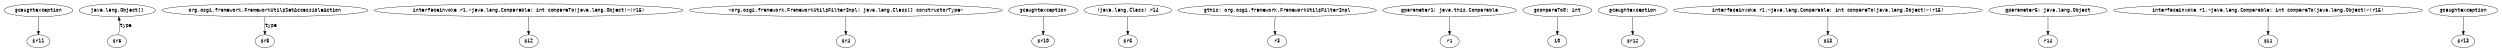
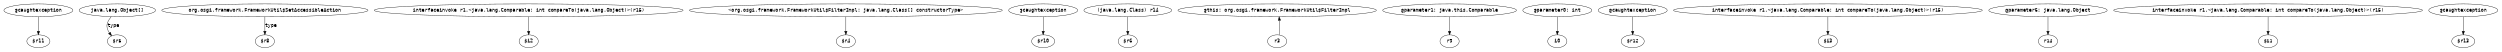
  digraph {
    fontname="DejaVu Sans Mono"
    node [fontname="DejaVu Sans Mono"]
    edge [fontname="DejaVu Sans Mono"]
    n1 [label="@caughtexception"]
    n2 [label="$r11"]
    n3 [label="java.lang.Object[]"]
    n4 [label="$r5"]
    n5 [label="org.osgi.framework.FrameworkUtil$SetAccessibleAction"]
    n6 [label="$r8"]
    n7 [label="interfaceinvoke r1.<java.lang.Comparable: int compareTo(java.lang.Object)>(r15)"]
    n8 [label="$i2"]
    n9 [label="<org.osgi.framework.FrameworkUtil$FilterImpl: java.lang.Class[] constructorType>"]
    n10 [label="$r4"]
    n11 [label="@caughtexception"]
    n12 [label="$r10"]
    n13 [label="(java.lang.Class) r14"]
    n14 [label="$r6"]
    n15 [label="@this: org.osgi.framework.FrameworkUtil$FilterImpl"]
    n16 [label=r3]
    n17 [label="@parameter1: java.this.Comparable"]
-   n18 [label=r1]
-   n19 [label="@compareTo0: int"]
+   n18 [label=r9]
+   n19 [label="@parameter0: int"]
    n20 [label=i0]
    n21 [label="@caughtexception"]
    n22 [label="$r12"]
    n23 [label="interfaceinvoke r1.<java.lang.Comparable: int compareTo(java.lang.Object)>(r15)"]
    n24 [label="$i3"]
    n25 [label="@parameter6: java.lang.Object"]
    n26 [label=r14]
    n27 [label="interfaceinvoke r1.<java.lang.Comparable: int compareTo(java.lang.Object)>(r15)"]
    n28 [label="$i1"]
    n29 [label="@caughtexception"]
    n30 [label="$r13"]
    n1 -> n2
-   n4 -> n3 [label=type]
+   n3 -> n4 [label=type]
    n5 -> n6 [label=type]
    n7 -> n8
    n9 -> n10
    n11 -> n12
    n13 -> n14
-   n15 -> n16
+   n16 -> n15
    n17 -> n18
    n19 -> n20
    n21 -> n22
    n23 -> n24
    n25 -> n26
    n27 -> n28
    n29 -> n30
  }
